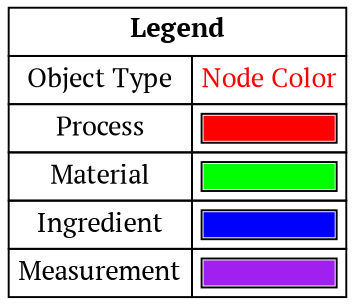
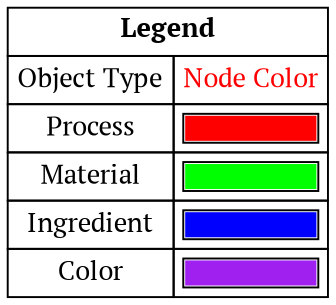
  digraph {
    fontname="PT Serif"
-   n1 [label=<     <TABLE BORDER="0" CELLBORDER="1" CELLSPACING="0" CELLPADDING="4">      <TR>       <TD COLSPAN="2"><B>Legend</B></TD>      </TR>      <TR>       <TD>Object Type</TD>       <TD><FONT COLOR="red">Node Color</FONT></TD>      </TR>      <TR>       <TD>Process</TD>       <TD CELLPADDING="4">        <TABLE BORDER="1" CELLBORDER="0" CELLSPACING="0" CELLPADDING="0">         <TR>          <TD BGCOLOR="RED"></TD>         </TR>        </TABLE>       </TD>      </TR>      <TR>       <TD>Material</TD>       <TD CELLPADDING="4">        <TABLE BORDER="1" CELLBORDER="0" CELLSPACING="0" CELLPADDING="0">         <TR>          <TD BGCOLOR="GREEN"></TD>         </TR>        </TABLE>       </TD>      </TR>      <TR>       <TD>Ingredient</TD>       <TD CELLPADDING="4">        <TABLE BORDER="1" CELLBORDER="0" CELLSPACING="0" CELLPADDING="0">         <TR>          <TD BGCOLOR="BLUE"></TD>         </TR>        </TABLE>       </TD>      </TR>      <TR>       <TD>Measurement</TD>       <TD CELLPADDING="4">        <TABLE BORDER="1" CELLBORDER="0" CELLSPACING="0" CELLPADDING="0">         <TR>          <TD BGCOLOR="PURPLE"></TD>         </TR>        </TABLE>       </TD>      </TR>     </TABLE>    > margin=0 shape=none fontname="PT Serif"]
+   n1 [label=<     <TABLE BORDER="0" CELLBORDER="1" CELLSPACING="0" CELLPADDING="4">      <TR>       <TD COLSPAN="2"><B>Legend</B></TD>      </TR>      <TR>       <TD>Object Type</TD>       <TD><FONT COLOR="red">Node Color</FONT></TD>      </TR>      <TR>       <TD>Process</TD>       <TD CELLPADDING="4">        <TABLE BORDER="1" CELLBORDER="0" CELLSPACING="0" CELLPADDING="0">         <TR>          <TD BGCOLOR="RED"></TD>         </TR>        </TABLE>       </TD>      </TR>      <TR>       <TD>Material</TD>       <TD CELLPADDING="4">        <TABLE BORDER="1" CELLBORDER="0" CELLSPACING="0" CELLPADDING="0">         <TR>          <TD BGCOLOR="GREEN"></TD>         </TR>        </TABLE>       </TD>      </TR>      <TR>       <TD>Ingredient</TD>       <TD CELLPADDING="4">        <TABLE BORDER="1" CELLBORDER="0" CELLSPACING="0" CELLPADDING="0">         <TR>          <TD BGCOLOR="BLUE"></TD>         </TR>        </TABLE>       </TD>      </TR>      <TR>       <TD>Color</TD>       <TD CELLPADDING="4">        <TABLE BORDER="1" CELLBORDER="0" CELLSPACING="0" CELLPADDING="0">         <TR>          <TD BGCOLOR="PURPLE"></TD>         </TR>        </TABLE>       </TD>      </TR>     </TABLE>    > margin=0 shape=none fontname="PT Serif"]
    subgraph sub_1 {
      rank=sink
      n1
    }
  }
